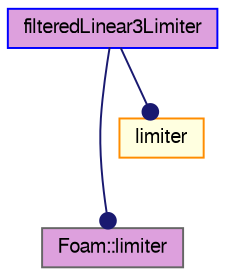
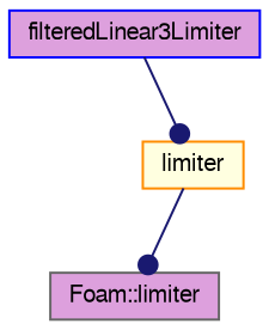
  digraph {
    rankdir=TB
    node [fillcolor=plum fontname=FreeSans fontsize=10 shape=record style=filled]
    edge [arrowhead=dot color=midnightblue fontname=FreeSans fontsize=10 labelfontname=FreeSans labelfontsize=10 style=solid]
    n1 [color=blue fontcolor=black height=0.2 label=filteredLinear3Limiter width=0.4]
    n2 [color=gray40 height=0.2 label="Foam::limiter" width=0.4]
    n3 [color=darkorange fillcolor=lightyellow height=0.2 label=limiter width=0.4]
-   n1 -> n2
+   n3 -> n2
    n1 -> n3
  }
